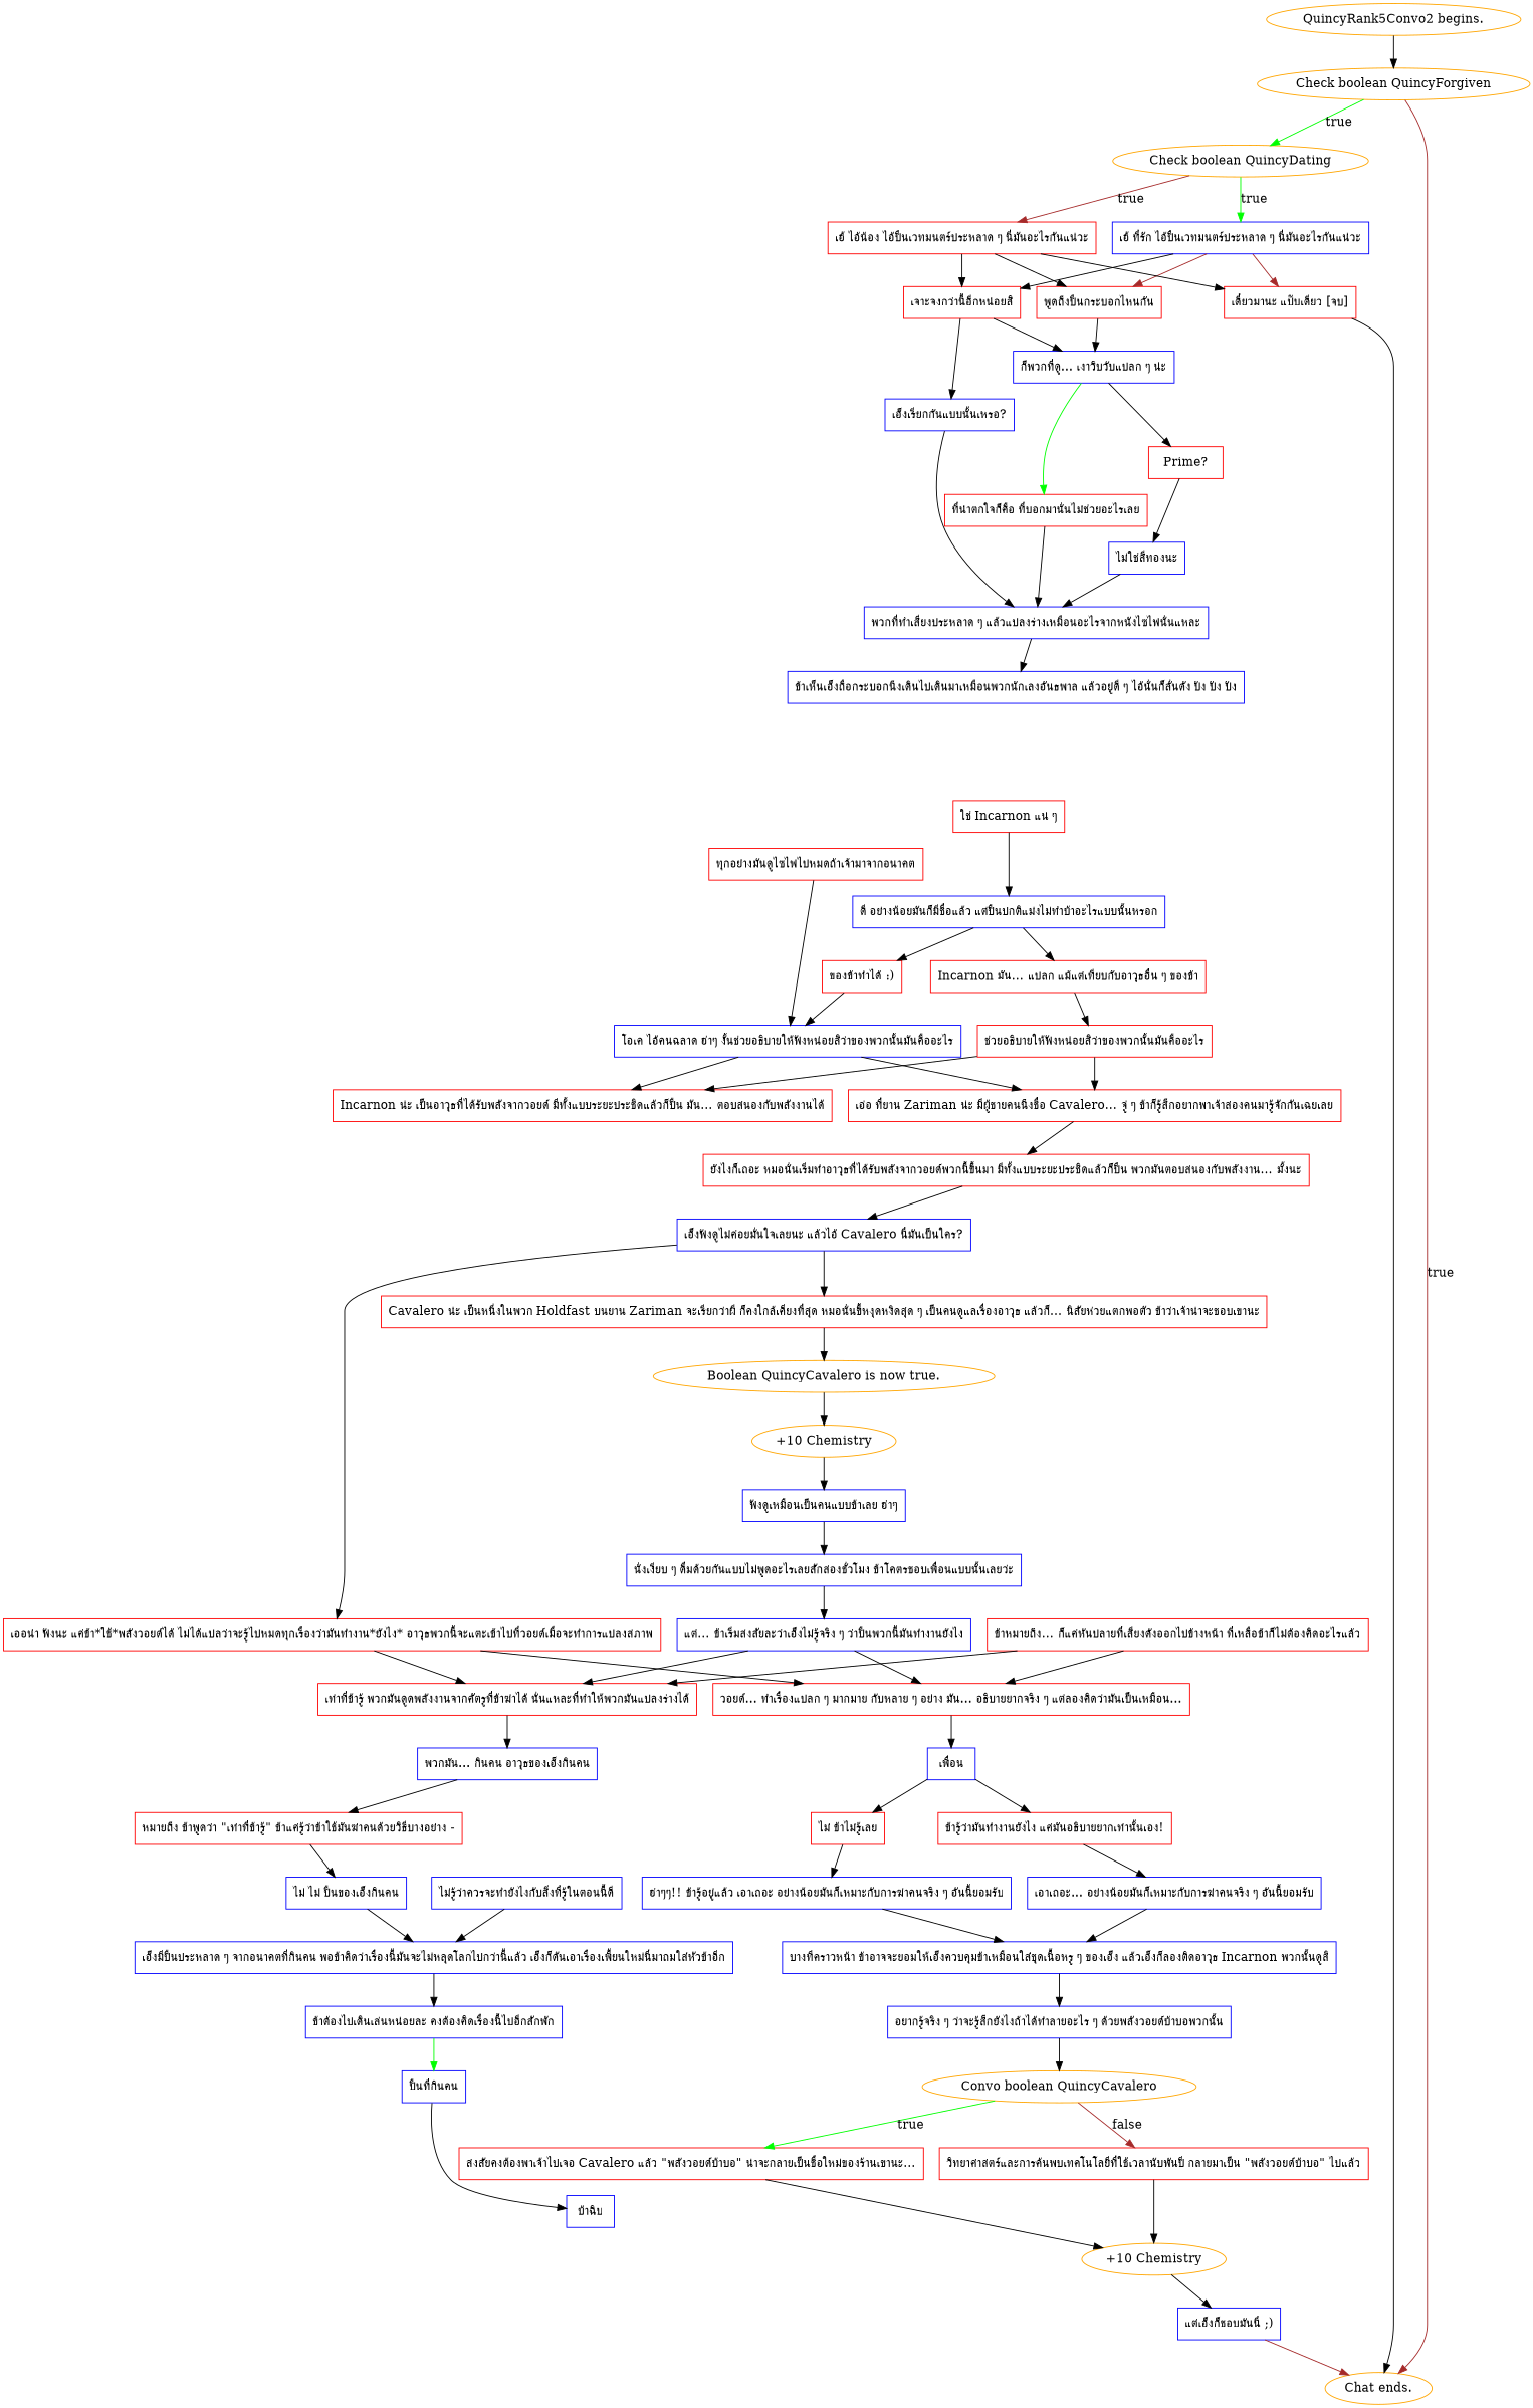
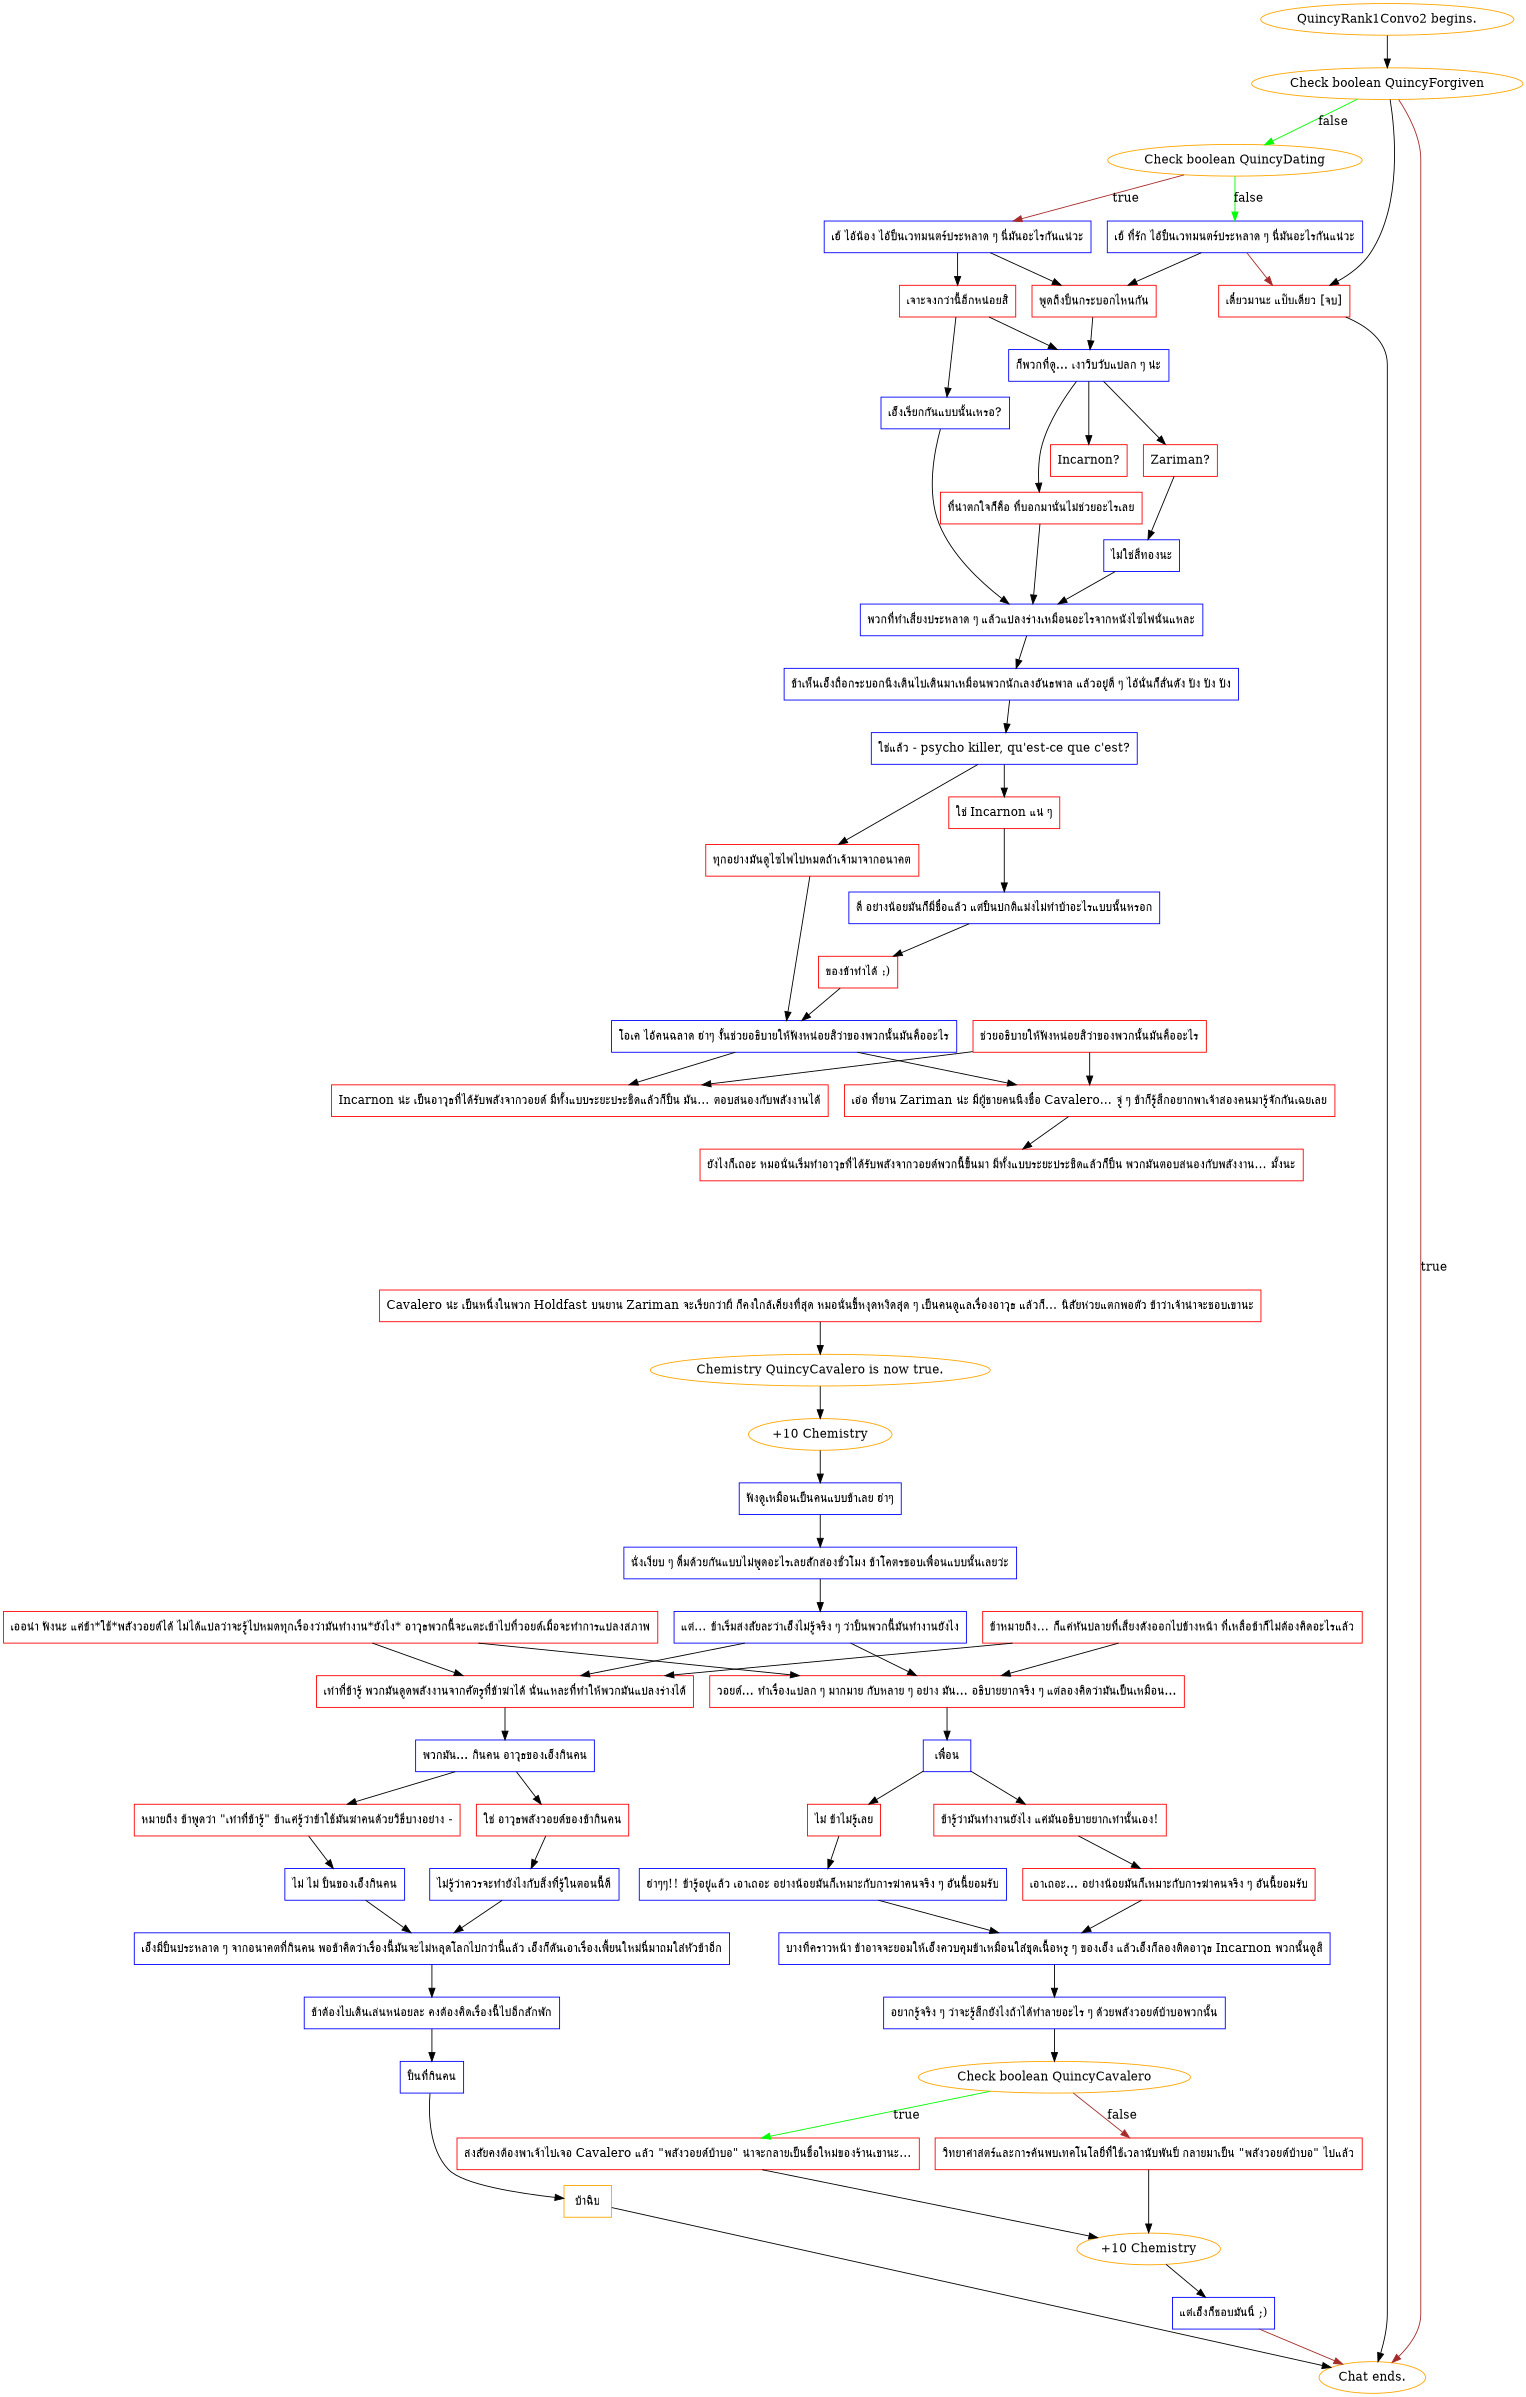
  digraph {
    node [color=blue shape=box]
-   "QuincyRank5Convo2 begins." [color=orange shape=""]
+   "QuincyRank5Convo2 begins." [color=orange label="QuincyRank1Convo2 begins." shape=""]
    n2 [color=orange label="Check boolean QuincyForgiven" shape=""]
    n3 [color=orange label="Check boolean QuincyDating" shape=""]
    "Chat ends." [color=orange shape=""]
    n5 [label="เฮ้ ที่รัก ไอ้ปืนเวทมนตร์ประหลาด ๆ นี่มันอะไรกันแน่วะ"]
-   n6 [color=red label="เฮ้ ไอ้น้อง ไอ้ปืนเวทมนตร์ประหลาด ๆ นี่มันอะไรกันแน่วะ"]
+   n6 [label="เฮ้ ไอ้น้อง ไอ้ปืนเวทมนตร์ประหลาด ๆ นี่มันอะไรกันแน่วะ"]
    n7 [color=red label="พูดถึงปืนกระบอกไหนกัน"]
    n8 [color=red label="เจาะจงกว่านี้อีกหน่อยสิ"]
    n9 [color=red label="เดี๋ยวมานะ แป๊บเดียว [จบ]"]
    n10 [label="ก็พวกที่ดู... เงาวิบวับแปลก ๆ น่ะ"]
    n11 [label="เอ็งเรียกกันแบบนั้นเหรอ?"]
    n12 [color=red label="ที่น่าตกใจก็คือ ที่บอกมานั่นไม่ช่วยอะไรเลย"]
-   n13 [color=red label="Prime?"]
+   n13 [color=red label="Zariman?"]
+   n14 [color=red label="Incarnon?"]
    n15 [label="พวกที่ทำเสียงประหลาด ๆ แล้วแปลงร่างเหมือนอะไรจากหนังไซไฟนั่นแหละ"]
    n16 [label="ไม่ใช่สีทองนะ"]
    n17 [label="ข้าเห็นเอ็งถือกระบอกนึงเดินไปเดินมาเหมือนพวกนักเลงอันธพาล แล้วอยู่ดี ๆ ไอ้นั่นก็ลั่นดัง ปัง ปัง ปัง"]
+   n18 [label="ใช่แล้ว - psycho killer, qu'est-ce que c'est?"]
    n19 [color=red label="ใช่ Incarnon แน่ ๆ"]
    n20 [color=red label="ทุกอย่างมันดูไซไฟไปหมดถ้าเจ้ามาจากอนาคต"]
    n21 [label="ดี อย่างน้อยมันก็มีชื่อแล้ว แต่ปืนปกติแม่งไม่ทำบ้าอะไรแบบนั้นหรอก"]
    n22 [label="โอเค ไอ้คนฉลาด ฮ่าๆ งั้นช่วยอธิบายให้ฟังหน่อยสิว่าของพวกนั้นมันคืออะไร"]
-   n23 [color=red label="Incarnon มัน… แปลก แม้แต่เทียบกับอาวุธอื่น ๆ ของข้า"]
    n24 [color=red label="ของข้าทำได้ :)"]
    n25 [color=red label="Incarnon น่ะ เป็นอาวุธที่ได้รับพลังจากวอยด์ มีทั้งแบบระยะประชิดแล้วก็ปืน มัน… ตอบสนองกับพลังงานได้"]
    n26 [color=red label="เอ่อ ที่ยาน Zariman น่ะ มีผู้ชายคนนึงชื่อ Cavalero… จู่ ๆ ข้าก็รู้สึกอยากพาเจ้าสองคนมารู้จักกันเฉยเลย"]
    n27 [color=red label="ช่วยอธิบายให้ฟังหน่อยสิว่าของพวกนั้นมันคืออะไร"]
    n28 [color=red label="ยังไงก็เถอะ หมอนั่นเริ่มทำอาวุธที่ได้รับพลังจากวอยด์พวกนี้ขึ้นมา มีทั้งแบบระยะประชิดแล้วก็ปืน พวกมันตอบสนองกับพลังงาน… มั้งนะ"]
-   n29 [label="เอ็งฟังดูไม่ค่อยมั่นใจเลยนะ แล้วไอ้ Cavalero นี่มันเป็นใคร?"]
    n30 [color=red label="ข้าหมายถึง… ก็แค่หันปลายที่เสียงดังออกไปข้างหน้า ที่เหลือข้าก็ไม่ต้องคิดอะไรแล้ว"]
    n31 [color=red label="เท่าที่ข้ารู้ พวกมันดูดพลังงานจากศัตรูที่ข้าฆ่าได้ นั่นแหละที่ทำให้พวกมันแปลงร่างได้"]
    n32 [color=red label="วอยด์... ทำเรื่องแปลก ๆ มากมาย กับหลาย ๆ อย่าง มัน... อธิบายยากจริง ๆ แต่ลองคิดว่ามันเป็นเหมือน..."]
    n33 [color=red label="เออน่า ฟังนะ แค่ข้า*ใช้*พลังวอยด์ได้ ไม่ได้แปลว่าจะรู้ไปหมดทุกเรื่องว่ามันทำงาน*ยังไง* อาวุธพวกนี้จะแตะเข้าไปที่วอยด์เมื่อจะทำการแปลงสภาพ"]
    n34 [color=red label="Cavalero น่ะ เป็นหนึ่งในพวก Holdfast บนยาน Zariman จะเรียกว่าผี ก็คงใกล้เคียงที่สุด หมอนั่นขี้หงุดหงิดสุด ๆ เป็นคนดูแลเรื่องอาวุธ แล้วก็… นิสัยห่วยแตกพอตัว ข้าว่าเจ้าน่าจะชอบเขานะ"]
    n35 [label="พวกมัน... กินคน อาวุธของเอ็งกินคน"]
    n36 [label="เพื่อน"]
-   n37 [color=orange label="Boolean QuincyCavalero is now true." shape=""]
+   n37 [color=orange label="Chemistry QuincyCavalero is now true." shape=""]
    n38 [color=red label="หมายถึง ข้าพูดว่า \"เท่าที่ข้ารู้\" ข้าแค่รู้ว่าข้าใช้มันฆ่าคนด้วยวิธีบางอย่าง -"]
+   n39 [color=red label="ใช่ อาวุธพลังวอยด์ของข้ากินคน"]
    n40 [color=red label="ไม่ ข้าไม่รู้เลย"]
    n41 [color=red label="ข้ารู้ว่ามันทำงานยังไง แค่มันอธิบายยากเท่านั้นเอง!"]
    n42 [color=orange label="+10 Chemistry" shape=""]
    n43 [label="ไม่ ไม่ ปืนของเอ็งกินคน"]
    n44 [label="ไม่รู้ว่าควรจะทำยังไงกับสิ่งที่รู้ในตอนนี้ดี"]
    n45 [label="ฮ่าๆๆ!! ข้ารู้อยู่แล้ว เอาเถอะ อย่างน้อยมันก็เหมาะกับการฆ่าคนจริง ๆ อันนี้ยอมรับ"]
-   n46 [label="เอาเถอะ... อย่างน้อยมันก็เหมาะกับการฆ่าคนจริง ๆ อันนี้ยอมรับ"]
+   n46 [color=red label="เอาเถอะ... อย่างน้อยมันก็เหมาะกับการฆ่าคนจริง ๆ อันนี้ยอมรับ"]
    n47 [label="ฟังดูเหมือนเป็นคนแบบข้าเลย ฮ่าๆ"]
    n48 [label="เอ็งมีปืนประหลาด ๆ จากอนาคตที่กินคน พอข้าคิดว่าเรื่องนี้มันจะไม่หลุดโลกไปกว่านี้แล้ว เอ็งก็ดันเอาเรื่องเพี้ยนใหม่นี่มาถมใส่หัวข้าอีก"]
    n49 [label="บางทีคราวหน้า ข้าอาจจะยอมให้เอ็งควบคุมข้าเหมือนใส่ชุดเนื้อหรู ๆ ของเอ็ง แล้วเอ็งก็ลองติดอาวุธ Incarnon พวกนั้นดูสิ"]
    n50 [label="นั่งเงียบ ๆ ดื่มด้วยกันแบบไม่พูดอะไรเลยสักสองชั่วโมง ข้าโคตรชอบเพื่อนแบบนั้นเลยว่ะ"]
    n51 [label="ข้าต้องไปเดินเล่นหน่อยละ คงต้องคิดเรื่องนี้ไปอีกสักพัก"]
    n52 [label="อยากรู้จริง ๆ ว่าจะรู้สึกยังไงถ้าได้ทำลายอะไร ๆ ด้วยพลังวอยด์บ้าบอพวกนั้น"]
    n53 [label="แต่… ข้าเริ่มสงสัยละว่าเอ็งไม่รู้จริง ๆ ว่าปืนพวกนี้มันทำงานยังไง"]
    n54 [label="ปืนที่กินคน"]
-   n55 [color=orange label="Convo boolean QuincyCavalero" shape=""]
-   n56 [label="บ้าฉิบ"]
+   n55 [color=orange label="Check boolean QuincyCavalero" shape=""]
+   n56 [color=orange label="บ้าฉิบ"]
    n57 [color=red label="สงสัยคงต้องพาเจ้าไปเจอ Cavalero แล้ว \"พลังวอยด์บ้าบอ\" น่าจะกลายเป็นชื่อใหม่ของร้านเขานะ…"]
    n58 [color=red label="วิทยาศาสตร์และการค้นพบเทคโนโลยีที่ใช้เวลานับพันปี กลายมาเป็น \"พลังวอยด์บ้าบอ\" ไปแล้ว"]
    n59 [color=orange label="+10 Chemistry" shape=""]
    n60 [label="แต่เอ็งก็ชอบมันนี่ ;)"]
    "QuincyRank5Convo2 begins." -> n2
-   n2 -> n3 [color=green label=true]
+   n2 -> n3 [color=green label=false]
    n2 -> "Chat ends." [color=brown label=true]
-   n3 -> n5 [color=green label=true]
+   n3 -> n5 [color=green label=false]
    n3 -> n6 [color=brown label=true]
-   n5 -> n7 [color=brown]
-   n5 -> n8
+   n5 -> n7
    n5 -> n9 [color=brown]
    n6 -> n7
    n6 -> n8
-   n6 -> n9
+   n2 -> n9
    n7 -> n10
    n8 -> n10
    n8 -> n11
    n9 -> "Chat ends."
-   n10 -> n12 [color=green]
+   n10 -> n12
    n10 -> n13
+   n10 -> n14
    n11 -> n15
    n12 -> n15
    n13 -> n16
    n15 -> n17
    n16 -> n15
+   n17 -> n18
+   n18 -> n19
+   n18 -> n20
    n19 -> n21
    n20 -> n22
-   n21 -> n23
    n21 -> n24
    n22 -> n25
    n22 -> n26
-   n23 -> n27
    n24 -> n22
    n26 -> n28
    n27 -> n25
    n27 -> n26
-   n28 -> n29
-   n29 -> n33
-   n29 -> n34
    n30 -> n31
    n30 -> n32
    n31 -> n35
    n32 -> n36
    n33 -> n31
    n33 -> n32
    n34 -> n37
    n35 -> n38
+   n35 -> n39
    n36 -> n40
    n36 -> n41
    n37 -> n42
    n38 -> n43
+   n39 -> n44
    n40 -> n45
    n41 -> n46
    n42 -> n47
    n43 -> n48
    n44 -> n48
    n45 -> n49
    n46 -> n49
    n47 -> n50
    n48 -> n51
    n49 -> n52
    n50 -> n53
-   n51 -> n54 [color=green]
+   n51 -> n54
    n52 -> n55
    n53 -> n31
    n53 -> n32
    n54 -> n56
    n55 -> n57 [color=green label=true]
    n55 -> n58 [color=brown label=false]
+   n56 -> "Chat ends."
    n57 -> n59
    n58 -> n59
    n59 -> n60
    n60 -> "Chat ends." [color=brown]
  }
